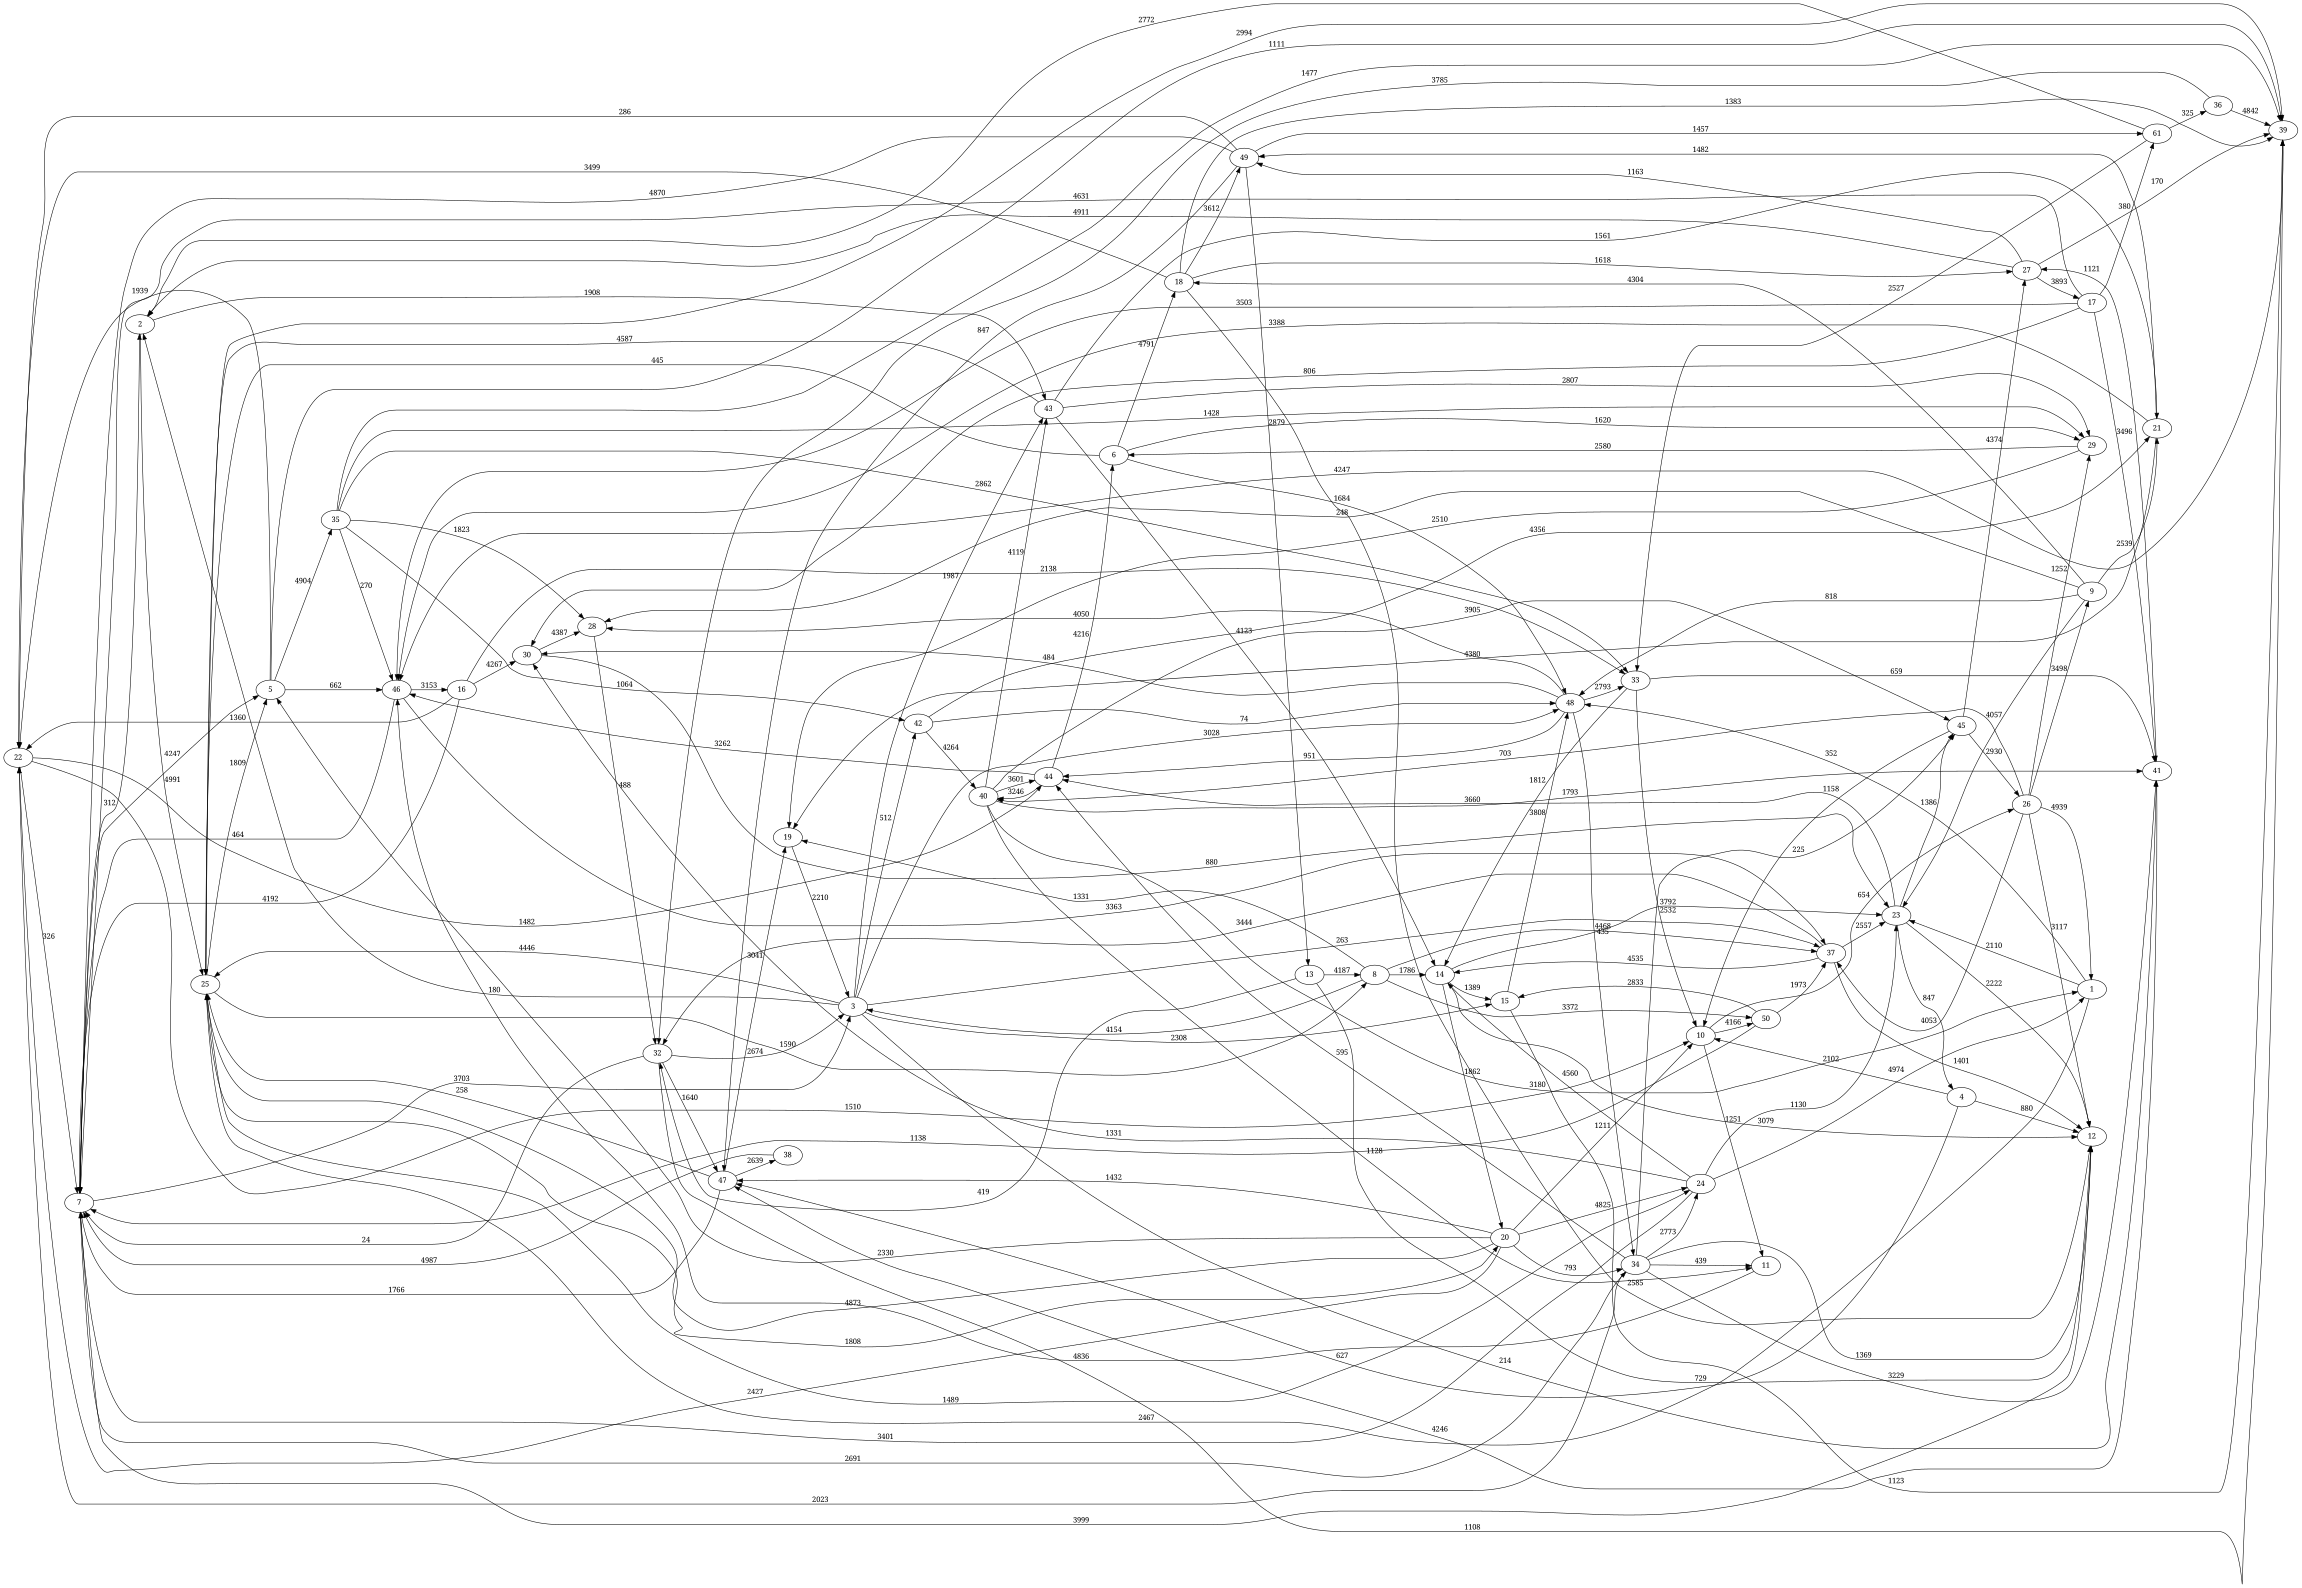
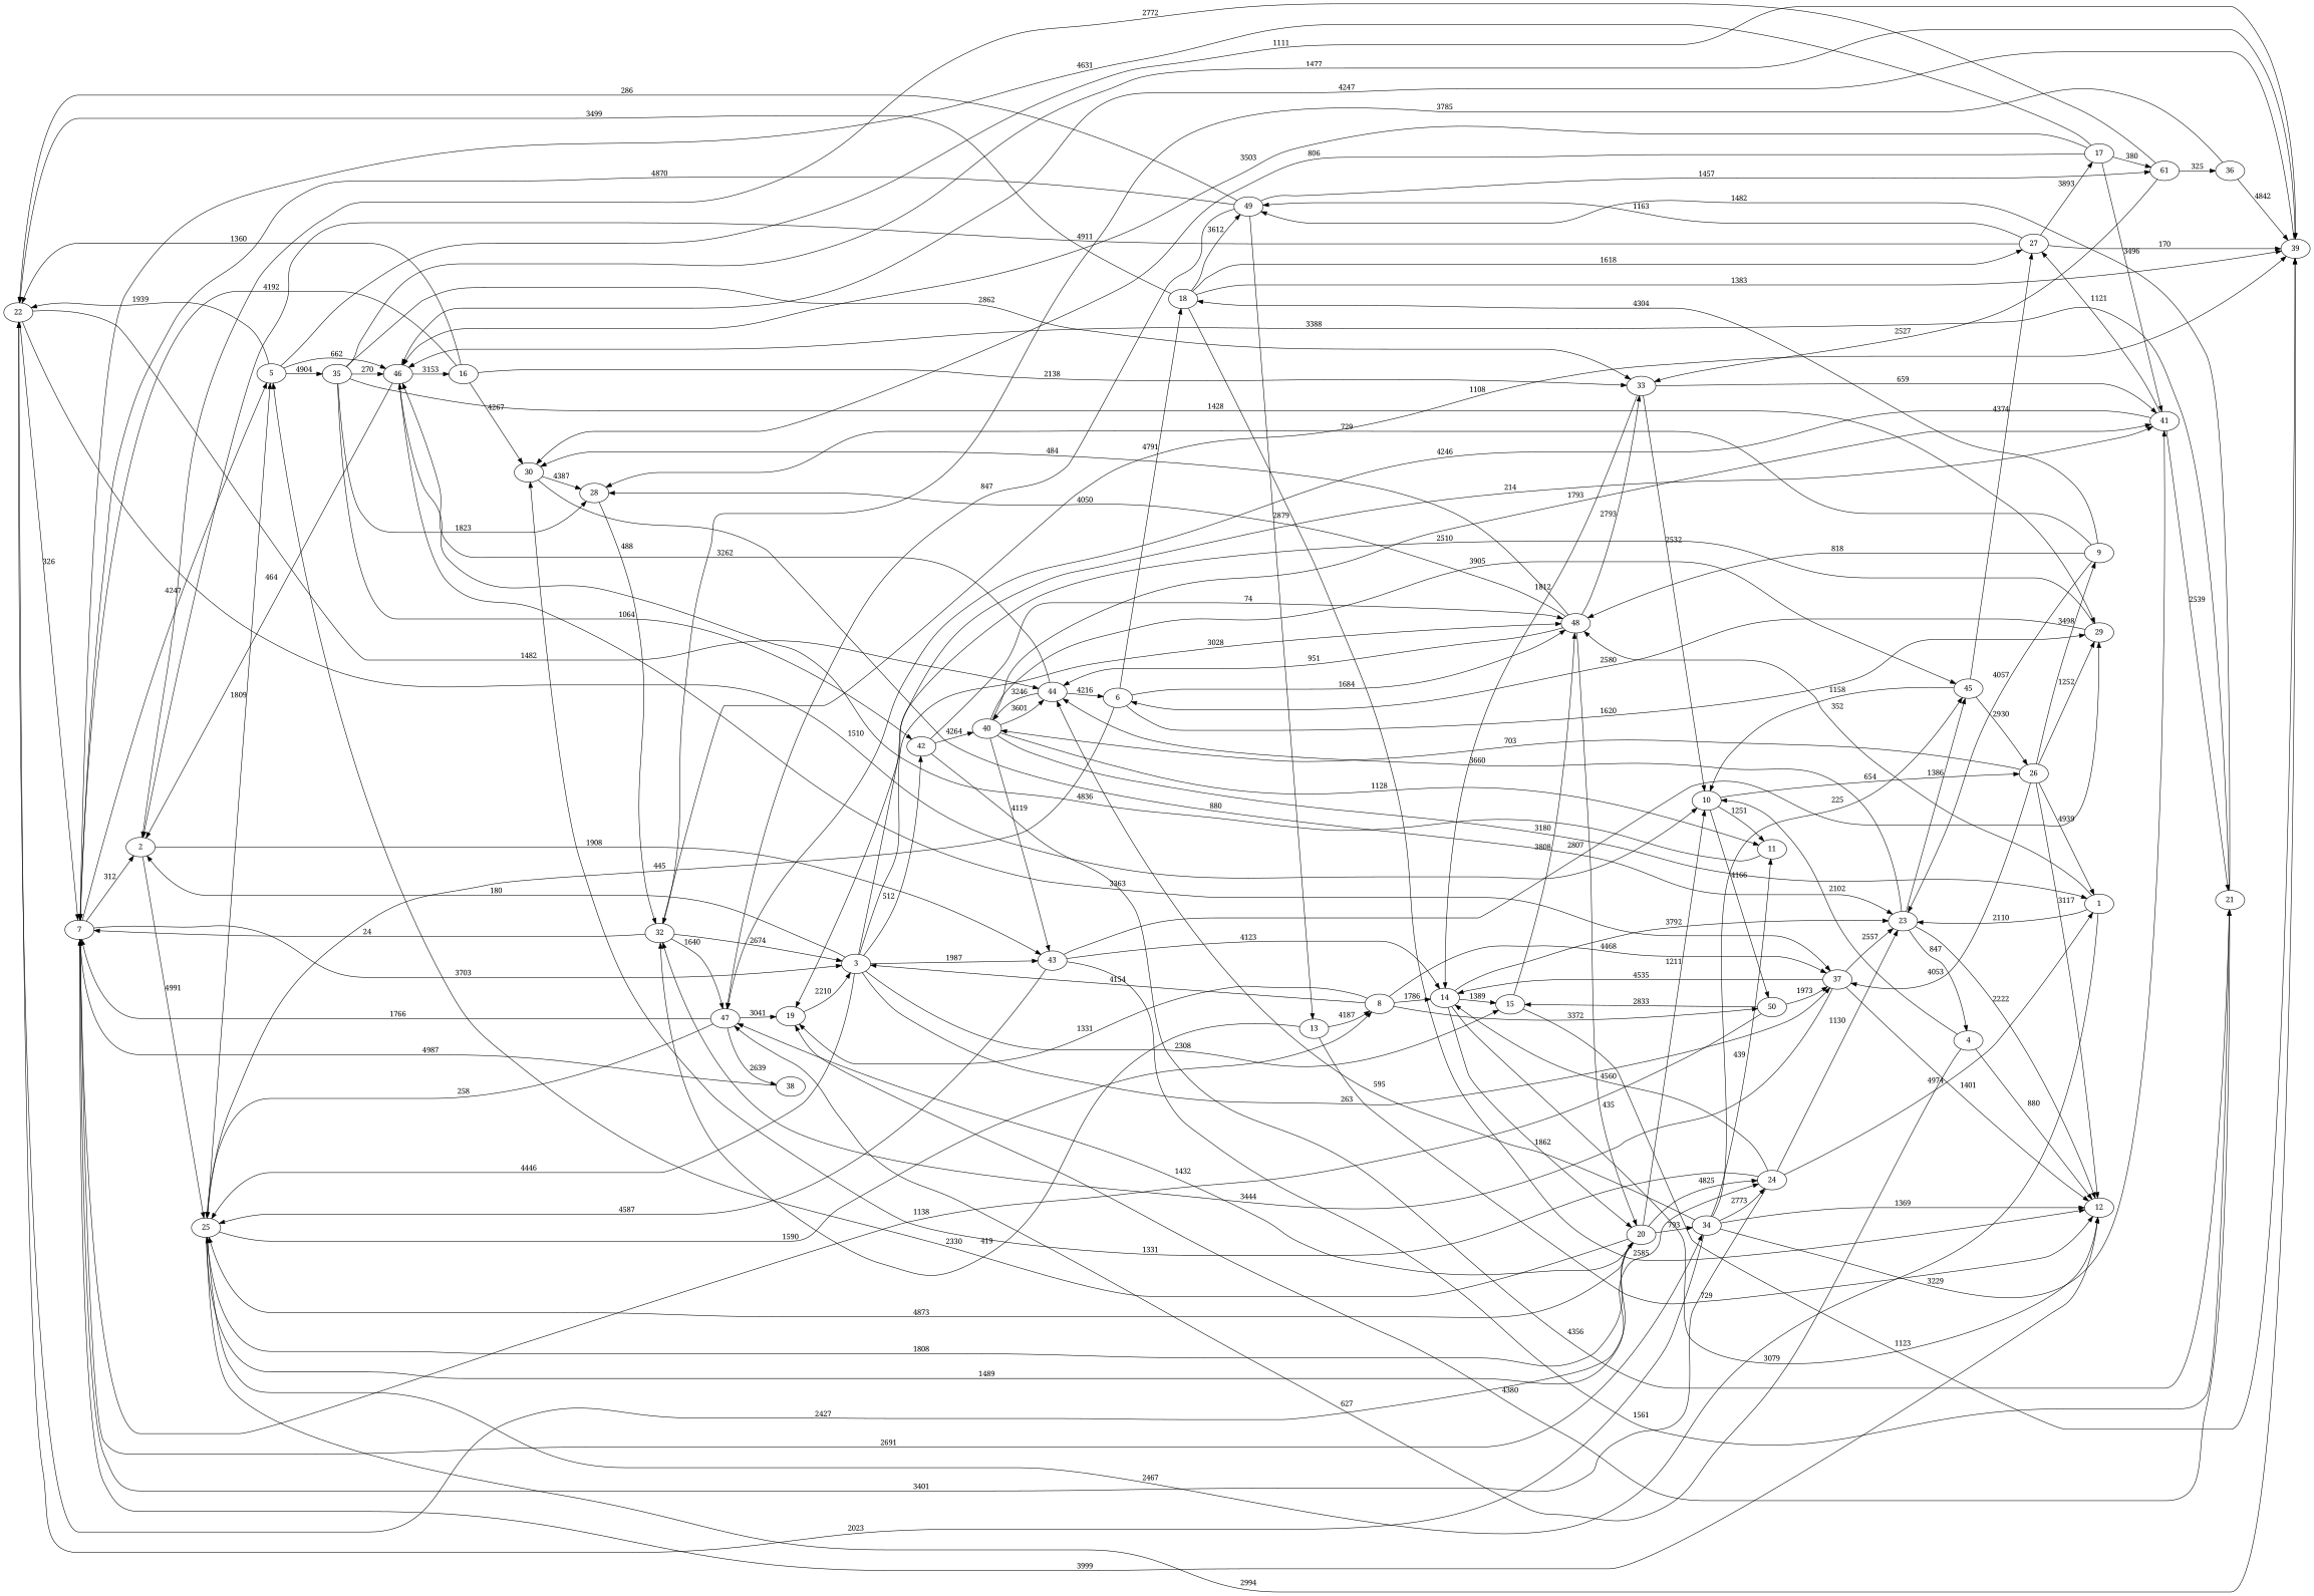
  strict digraph {
    fontname="Noto Serif"
    rankdir=LR
    node [fontname="Noto Serif"]
    edge [fontname="Noto Serif"]
    22
    7
    10
    44
    12
    2
    5
    34
    3
    50
    26
    11
    46
    40
    6
    25
    43
    39
    35
    45
    24
    41
    15
    37
    48
    42
    29
    1
    9
    16
    18
    8
    20
    14
    21
    33
    28
    27
    30
    23
    47
    32
    19
    49
    17
    4
    38
    n48 [label=61]
    36
    13
    22 -> 7 [label=326]
    22 -> 10 [label=1510]
    22 -> 44 [label=1482]
    7 -> 12 [label=3999]
    7 -> 2 [label=312]
    7 -> 5 [label=4247]
    7 -> 34 [label=2691]
    7 -> 3 [label=3703]
    10 -> 50 [label=4166]
    10 -> 26 [label=654]
    10 -> 11 [label=1251]
    44 -> 46 [label=3262]
    44 -> 40 [label=3246]
    44 -> 6 [label=4216]
    2 -> 25 [label=4991]
    2 -> 43 [label=1908]
    5 -> 22 [label=1939]
    5 -> 46 [label=662]
    5 -> 39 [label=1111]
    5 -> 35 [label=4904]
    34 -> 22 [label=2023]
    34 -> 44 [label=595]
    34 -> 12 [label=1369]
    34 -> 11 [label=439]
    34 -> 45 [label=225]
    34 -> 24 [label=2773]
    34 -> 41 [label=3229]
    3 -> 2 [label=180]
    3 -> 25 [label=4446]
    3 -> 43 [label=1987]
    3 -> 41 [label=214]
    3 -> 15 [label=2308]
    3 -> 37 [label=263]
    3 -> 48 [label=3028]
    3 -> 42 [label=512]
    50 -> 7 [label=1138]
    50 -> 15 [label=2833]
    50 -> 37 [label=1973]
    26 -> 12 [label=3117]
    26 -> 40 [label=703]
    26 -> 37 [label=4053]
    26 -> 29 [label=1252]
    26 -> 1 [label=4939]
    26 -> 9 [label=3498]
    11 -> 46 [label=4836]
-   46 -> 7 [label=464]
+   46 -> 2 [label=464]
    46 -> 37 [label=3363]
    46 -> 16 [label=3153]
    40 -> 44 [label=3601]
    40 -> 11 [label=1128]
    40 -> 43 [label=4119]
    40 -> 45 [label=3905]
    40 -> 41 [label=1793]
    40 -> 1 [label=3180]
    6 -> 25 [label=445]
    6 -> 48 [label=1684]
    6 -> 29 [label=1620]
    6 -> 18 [label=4791]
    25 -> 5 [label=1809]
    25 -> 39 [label=2994]
    25 -> 24 [label=1489]
    25 -> 8 [label=1590]
    25 -> 20 [label=1808]
    43 -> 25 [label=4587]
    43 -> 29 [label=2807]
    43 -> 14 [label=4123]
    43 -> 21 [label=1561]
    39 -> 46 [label=4247]
    35 -> 46 [label=270]
    35 -> 39 [label=1477]
    35 -> 42 [label=1064]
    35 -> 29 [label=1428]
    35 -> 33 [label=2862]
    35 -> 28 [label=1823]
    45 -> 10 [label=1158]
    45 -> 26 [label=2930]
    45 -> 27 [label=4374]
    24 -> 7 [label=3401]
    24 -> 1 [label=4974]
    24 -> 14 [label=4560]
    24 -> 30 [label=1331]
    24 -> 23 [label=1130]
-   9 -> 21 [label=2539]
+   41 -> 21 [label=2539]
    41 -> 27 [label=1121]
    41 -> 47 [label=4246]
    15 -> 39 [label=1123]
    15 -> 48 [label=3808]
    37 -> 12 [label=1401]
    37 -> 14 [label=4535]
    37 -> 23 [label=2557]
    37 -> 32 [label=3444]
    48 -> 44 [label=951]
-   48 -> 34 [label=435]
+   48 -> 20 [label=435]
    48 -> 33 [label=2793]
    48 -> 28 [label=4050]
    48 -> 30 [label=484]
    42 -> 40 [label=4264]
    42 -> 48 [label=74]
    42 -> 21 [label=4356]
    29 -> 6 [label=2580]
    29 -> 19 [label=2510]
    1 -> 25 [label=2467]
    1 -> 48 [label=352]
    1 -> 23 [label=2110]
    9 -> 48 [label=818]
    9 -> 18 [label=4304]
-   9 -> 28 [label=248]
+   9 -> 28 [label=729]
    9 -> 23 [label=4057]
    16 -> 22 [label=1360]
    16 -> 7 [label=4192]
    16 -> 33 [label=2138]
    16 -> 30 [label=4267]
    18 -> 22 [label=3499]
    18 -> 12 [label=2585]
    18 -> 39 [label=1383]
    18 -> 27 [label=1618]
    18 -> 49 [label=3612]
    8 -> 3 [label=4154]
    8 -> 50 [label=3372]
    8 -> 37 [label=4468]
    8 -> 14 [label=1786]
    8 -> 19 [label=1331]
    20 -> 22 [label=2427]
    20 -> 10 [label=1211]
    20 -> 5 [label=2330]
    20 -> 34 [label=793]
    20 -> 25 [label=4873]
    20 -> 24 [label=4825]
    20 -> 47 [label=1432]
    14 -> 12 [label=3079]
    14 -> 15 [label=1389]
    14 -> 20 [label=1862]
    14 -> 23 [label=3792]
    21 -> 46 [label=3388]
    21 -> 19 [label=4380]
    21 -> 49 [label=1482]
    33 -> 10 [label=2532]
    33 -> 41 [label=659]
    33 -> 14 [label=1812]
    28 -> 32 [label=488]
    27 -> 2 [label=4911]
    27 -> 39 [label=170]
    27 -> 49 [label=1163]
    27 -> 17 [label=3893]
    30 -> 28 [label=4387]
    30 -> 23 [label=880]
    23 -> 44 [label=3660]
    23 -> 12 [label=2222]
    23 -> 45 [label=1386]
    23 -> 4 [label=847]
    47 -> 7 [label=1766]
    47 -> 25 [label=258]
    47 -> 19 [label=3041]
    47 -> 38 [label=2639]
    32 -> 7 [label=24]
    32 -> 3 [label=2674]
    32 -> 39 [label=1108]
    32 -> 47 [label=1640]
    19 -> 3 [label=2210]
    49 -> 22 [label=286]
    49 -> 7 [label=4870]
    49 -> 47 [label=847]
    49 -> n48 [label=1457]
    49 -> 13 [label=2879]
    17 -> 7 [label=4631]
    17 -> 46 [label=3503]
    17 -> 41 [label=3496]
    17 -> 30 [label=806]
    17 -> n48 [label=380]
    4 -> 10 [label=2102]
    4 -> 12 [label=880]
    4 -> 47 [label=627]
    38 -> 7 [label=4987]
    n48 -> 2 [label=2772]
    n48 -> 33 [label=2527]
    n48 -> 36 [label=325]
    36 -> 39 [label=4842]
    36 -> 32 [label=3785]
    13 -> 12 [label=729]
    13 -> 8 [label=4187]
    13 -> 32 [label=419]
  }
